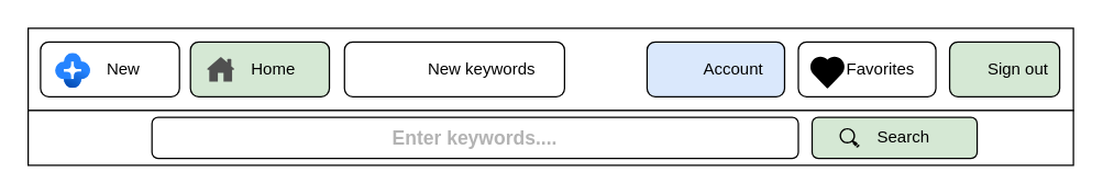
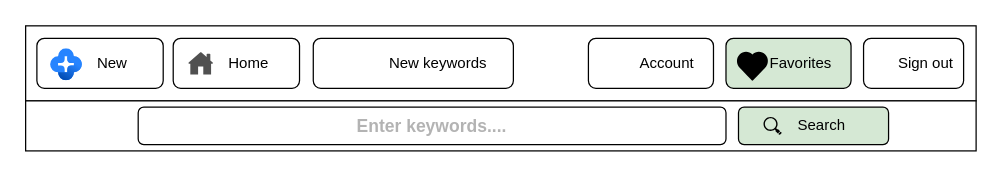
  <mxCell id="0" />
  <mxCell id="1" parent="0" />
  <mxCell id="2" value="" style="rounded=0;whiteSpace=wrap;html=1;" parent="1" vertex="1"><mxGeometry x="20" y="20" width="760" height="60" as="geometry" /></mxCell>
  <mxCell id="3" value="" style="rounded=0;whiteSpace=wrap;html=1;" vertex="1" parent="1"><mxGeometry x="20" y="80" width="760" height="40" as="geometry" /></mxCell>
  <mxCell id="4" value="" style="rounded=1;whiteSpace=wrap;html=1;" vertex="1" parent="1"><mxGeometry x="110" y="85" width="470" height="30" as="geometry" /></mxCell>
  <mxCell id="5" value="&amp;nbsp; &amp;nbsp; Search" style="rounded=1;whiteSpace=wrap;html=1;fillColor=#d5e8d4;" vertex="1" parent="1"><mxGeometry x="590" y="85" width="120" height="30" as="geometry" /></mxCell>
  <mxCell id="6" value="" style="shadow=0;dashed=0;html=1;strokeColor=none;fillColor=#000000;labelPosition=center;verticalLabelPosition=bottom;verticalAlign=top;align=center;outlineConnect=0;shape=mxgraph.veeam.magnifying_glass;pointerEvents=1;" vertex="1" parent="1"><mxGeometry x="610" y="92.8" width="14.61" height="14.4" as="geometry" /></mxCell>
  <mxCell id="7" value="" style="group" vertex="1" connectable="0" parent="1"><mxGeometry x="138" y="30" width="101" height="40" as="geometry" /></mxCell>
- <mxCell id="8" value="Home" style="rounded=1;whiteSpace=wrap;html=1;spacingLeft=20;fillColor=#d5e8d4;" vertex="1" parent="7"><mxGeometry width="101" height="40" as="geometry" /></mxCell>
+ <mxCell id="8" value="Home" style="rounded=1;whiteSpace=wrap;html=1;spacingLeft=20;" vertex="1" parent="7"><mxGeometry width="101" height="40" as="geometry" /></mxCell>
  <mxCell id="9" value="" style="pointerEvents=1;shadow=0;dashed=0;html=1;strokeColor=none;fillColor=#505050;labelPosition=center;verticalLabelPosition=bottom;verticalAlign=top;outlineConnect=0;align=center;shape=mxgraph.office.concepts.home;" vertex="1" parent="7"><mxGeometry x="12" y="11" width="20" height="18" as="geometry" /></mxCell>
  <mxCell id="10" value="" style="group" vertex="1" connectable="0" parent="1"><mxGeometry x="29" y="30" width="101" height="40" as="geometry" /></mxCell>
  <mxCell id="11" value="New" style="rounded=1;whiteSpace=wrap;html=1;spacingLeft=20;" parent="10" vertex="1"><mxGeometry width="101" height="40" as="geometry" /></mxCell>
  <mxCell id="12" value="" style="image;image=img/lib/atlassian/Clover_Logo.svg;fillColor=#000000;" vertex="1" parent="10"><mxGeometry x="11" y="8.5" width="25.5" height="25.5" as="geometry" /></mxCell>
  <mxCell id="13" value="" style="group" vertex="1" connectable="0" parent="1"><mxGeometry x="220" y="30" width="190" height="40" as="geometry" /></mxCell>
  <mxCell id="14" value="" style="group;spacingLeft=60;" vertex="1" connectable="0" parent="13"><mxGeometry width="190" height="40" as="geometry" /></mxCell>
  <mxCell id="15" value="New keywords" style="rounded=1;whiteSpace=wrap;html=1;spacingLeft=40;" vertex="1" parent="14"><mxGeometry x="30" width="160" height="40" as="geometry" /></mxCell>
  <mxCell id="16" value="" style="shape=image;html=1;verticalAlign=top;verticalLabelPosition=bottom;labelBackgroundColor=#ffffff;imageAspect=0;aspect=fixed;image=https://cdn2.iconfinder.com/data/icons/picol-vector/32/document_text_add-128.png;fillColor=#000000;" vertex="1" parent="14"><mxGeometry x="50" y="9.88" width="20.25" height="20.25" as="geometry" /></mxCell>
  <mxCell id="17" value="" style="group" vertex="1" connectable="0" parent="1"><mxGeometry x="580" y="30" width="100" height="40" as="geometry" /></mxCell>
- <mxCell id="18" value="Favorites" style="rounded=1;whiteSpace=wrap;html=1;spacingLeft=20;" vertex="1" parent="17"><mxGeometry width="100" height="40" as="geometry" /></mxCell>
+ <mxCell id="18" value="Favorites" style="rounded=1;whiteSpace=wrap;html=1;spacingLeft=20;fillColor=#d5e8d4;" vertex="1" parent="17"><mxGeometry width="100" height="40" as="geometry" /></mxCell>
  <mxCell id="19" value="" style="shape=mxgraph.signs.healthcare.heart_1;html=1;fillColor=#000000;strokeColor=none;verticalLabelPosition=bottom;verticalAlign=top;align=center;" vertex="1" parent="17"><mxGeometry x="8" y="10" width="26.3" height="24" as="geometry" /></mxCell>
  <mxCell id="20" value="" style="group" vertex="1" connectable="0" parent="1"><mxGeometry x="470" y="30" width="100" height="40" as="geometry" /></mxCell>
- <mxCell id="21" value="&amp;nbsp; &amp;nbsp; &amp;nbsp; &amp;nbsp; Account" style="rounded=1;whiteSpace=wrap;html=1;fillColor=#dae8fc;" parent="20" vertex="1"><mxGeometry width="100" height="40" as="geometry" /></mxCell>
+ <mxCell id="21" value="&amp;nbsp; &amp;nbsp; &amp;nbsp; &amp;nbsp; Account" style="rounded=1;whiteSpace=wrap;html=1;" parent="20" vertex="1"><mxGeometry width="100" height="40" as="geometry" /></mxCell>
  <mxCell id="22" value="" style="shape=image;html=1;verticalAlign=top;verticalLabelPosition=bottom;labelBackgroundColor=#ffffff;imageAspect=0;aspect=fixed;image=https://cdn4.iconfinder.com/data/icons/music-ui-solid-24px/24/user_account_profile-2-128.png;fillColor=#000000;" vertex="1" parent="20"><mxGeometry x="10" y="6" width="28" height="28" as="geometry" /></mxCell>
  <mxCell id="23" value="" style="group" vertex="1" connectable="0" parent="1"><mxGeometry x="690" y="30" width="80" height="40" as="geometry" /></mxCell>
- <mxCell id="24" value="Sign out" style="rounded=1;whiteSpace=wrap;html=1;spacingLeft=20;fillColor=#d5e8d4;" parent="23" vertex="1"><mxGeometry width="80" height="40" as="geometry" /></mxCell>
+ <mxCell id="24" value="Sign out" style="rounded=1;whiteSpace=wrap;html=1;spacingLeft=20;" parent="23" vertex="1"><mxGeometry width="80" height="40" as="geometry" /></mxCell>
  <mxCell id="25" value="" style="shape=image;html=1;verticalAlign=top;verticalLabelPosition=bottom;labelBackgroundColor=#ffffff;imageAspect=0;aspect=fixed;image=https://cdn1.iconfinder.com/data/icons/essential-21/128/Log_out-128.png;fillColor=#000000;" vertex="1" parent="23"><mxGeometry x="5" y="9" width="24" height="24" as="geometry" /></mxCell>
  <mxCell id="26" value="Enter keywords...." style="text;html=1;strokeColor=none;fillColor=none;align=center;verticalAlign=middle;whiteSpace=wrap;rounded=0;fontColor=#B3B3B3;fontStyle=1;fontSize=14;" vertex="1" parent="1"><mxGeometry x="235" y="90" width="220" height="20" as="geometry" /></mxCell>
